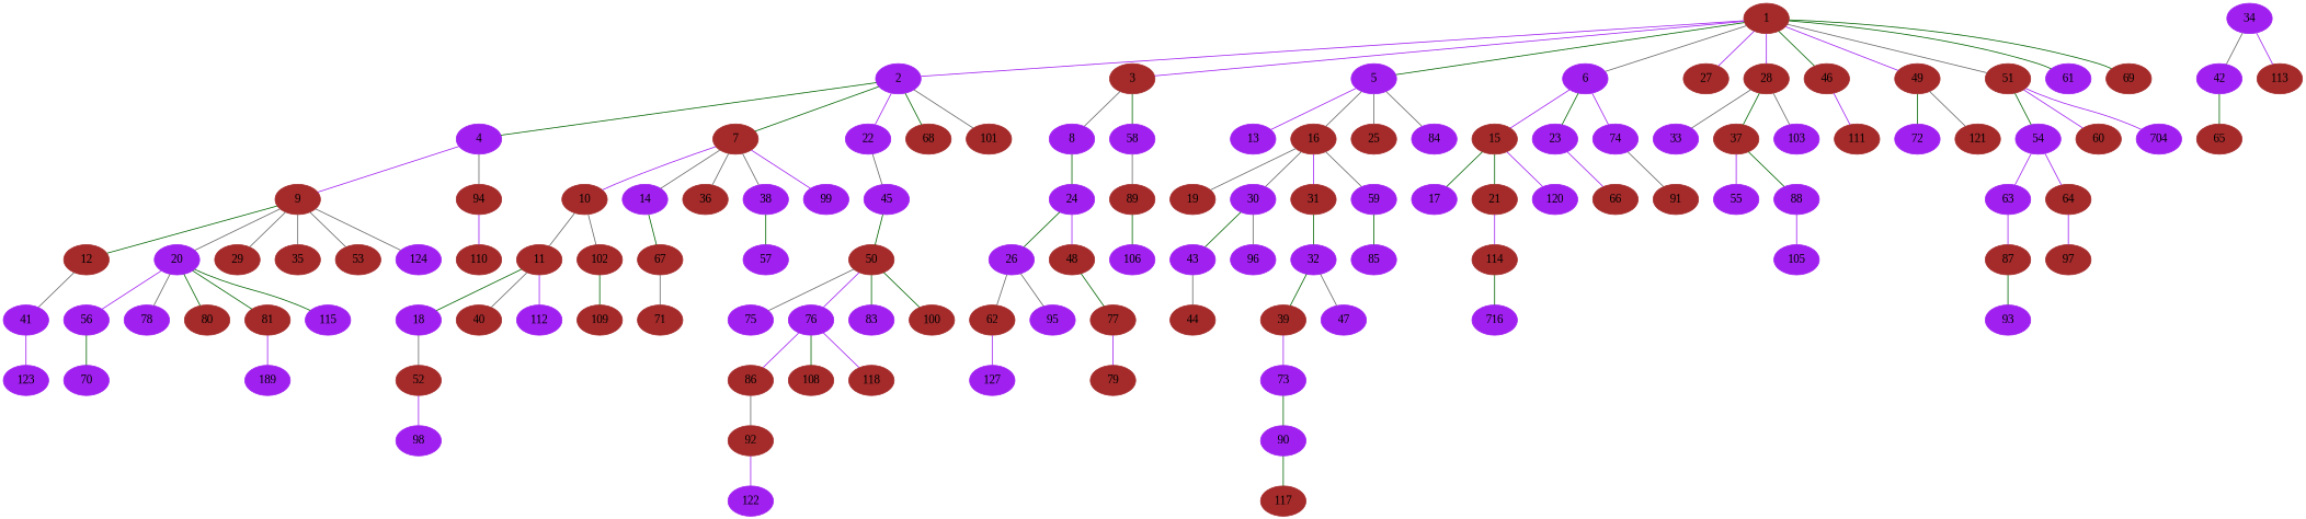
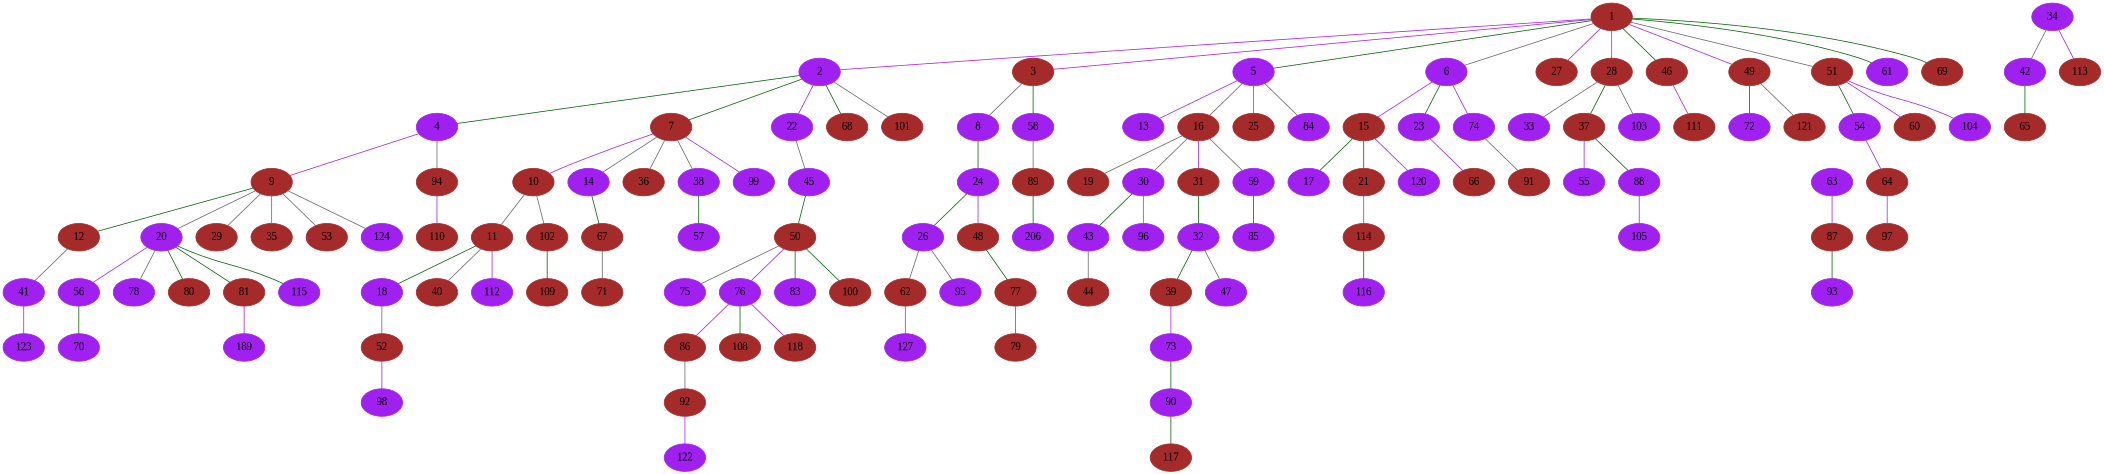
  graph {
    fontname="Liberation Serif"
    node [color=purple fontname="Liberation Serif" style=filled]
    edge [color=darkgreen fontname="Liberation Serif"]
    1 [color=brown]
    2
    3 [color=brown]
    5
    6
    27 [color=brown]
    28 [color=brown]
    46 [color=brown]
    49 [color=brown]
    51 [color=brown]
    61
    69 [color=brown]
    4
    7 [color=brown]
    22
    68 [color=brown]
    101 [color=brown]
    8
    58
    13
    16 [color=brown]
    25 [color=brown]
    84
    15 [color=brown]
    23
    74
    33
    37 [color=brown]
    103
    111 [color=brown]
    72
    121 [color=brown]
    54
    60 [color=brown]
-   104 [label=704]
+   104
    9 [color=brown]
    94 [color=brown]
    10 [color=brown]
    14
    36 [color=brown]
    38
    99
    45
    24
    89 [color=brown]
    12 [color=brown]
    20
    29 [color=brown]
    35 [color=brown]
    53 [color=brown]
    124
    110 [color=brown]
    19 [color=brown]
    30
    31 [color=brown]
    59
    17
    21 [color=brown]
    120
    66 [color=brown]
    91 [color=brown]
    11 [color=brown]
    102 [color=brown]
    67 [color=brown]
    57
    26
    48 [color=brown]
    41
    56
    78
    80 [color=brown]
    81 [color=brown]
    115
    18
    40 [color=brown]
    112
    109 [color=brown]
    52 [color=brown]
    123
    71 [color=brown]
    114 [color=brown]
    43
    96
    32
    85
    98
    70
    n88 [label=189]
-   116 [label=716]
+   116
    50 [color=brown]
    62 [color=brown]
    95
    77 [color=brown]
    n94 [label=127]
    55
    88
    34
    42
    113 [color=brown]
    44 [color=brown]
    39 [color=brown]
    47
    73
    65 [color=brown]
    105
    90
    75
    76
    83
    100 [color=brown]
    79 [color=brown]
    86 [color=brown]
    108 [color=brown]
    118 [color=brown]
    63
    64 [color=brown]
    87 [color=brown]
    97 [color=brown]
-   106
+   106 [label=206]
    93
    117 [color=brown]
    92 [color=brown]
    122
    1 -- 2 [color=purple]
    1 -- 3 [color=purple]
    1 -- 5
    1 -- 6 [color=gray40]
    1 -- 27 [color=purple]
    1 -- 28 [color=purple]
    1 -- 46
    1 -- 49 [color=purple]
    1 -- 51 [color=gray40]
    1 -- 61
    1 -- 69
    2 -- 4
    2 -- 7
    2 -- 22 [color=purple]
    2 -- 68
    2 -- 101 [color=gray40]
    3 -- 8 [color=gray40]
    3 -- 58
    5 -- 13 [color=purple]
    5 -- 16 [color=gray40]
    5 -- 25 [color=gray40]
    5 -- 84 [color=gray40]
    6 -- 15 [color=purple]
    6 -- 23
    6 -- 74 [color=purple]
    28 -- 33 [color=gray40]
    28 -- 37
    28 -- 103 [color=gray40]
    46 -- 111 [color=purple]
    49 -- 72
    49 -- 121 [color=gray40]
    51 -- 54
    51 -- 60 [color=purple]
    51 -- 104 [color=purple]
    4 -- 9 [color=purple]
    4 -- 94 [color=gray40]
    7 -- 10 [color=purple]
    7 -- 14 [color=gray40]
    7 -- 36 [color=gray40]
    7 -- 38 [color=gray40]
    7 -- 99 [color=purple]
    22 -- 45 [color=gray40]
    8 -- 24
    58 -- 89 [color=gray40]
    16 -- 19 [color=gray40]
    16 -- 30 [color=gray40]
    16 -- 31 [color=purple]
    16 -- 59 [color=gray40]
    15 -- 17
    15 -- 21
    15 -- 120 [color=purple]
    23 -- 66 [color=purple]
    74 -- 91 [color=gray40]
    37 -- 55 [color=purple]
    37 -- 88
-   54 -- 63 [color=purple]
    54 -- 64 [color=purple]
    9 -- 12
    9 -- 20 [color=gray40]
    9 -- 29 [color=gray40]
    9 -- 35 [color=gray40]
    9 -- 53 [color=gray40]
    9 -- 124 [color=gray40]
    94 -- 110 [color=purple]
    10 -- 11 [color=gray40]
    10 -- 102 [color=gray40]
    14 -- 67
    38 -- 57
    45 -- 50
    24 -- 26
    24 -- 48 [color=purple]
    89 -- 106
    12 -- 41 [color=gray40]
    20 -- 56 [color=purple]
    20 -- 78 [color=gray40]
    20 -- 80
    20 -- 81
    20 -- 115
    30 -- 43
    30 -- 96 [color=gray40]
    31 -- 32
    59 -- 85
    21 -- 114 [color=purple]
    11 -- 18
    11 -- 40 [color=gray40]
    11 -- 112 [color=purple]
    102 -- 109
    67 -- 71 [color=gray40]
    26 -- 62 [color=gray40]
    26 -- 95 [color=gray40]
    48 -- 77
    41 -- 123 [color=purple]
    56 -- 70
    81 -- n88 [color=purple]
    18 -- 52 [color=gray40]
    52 -- 98 [color=purple]
    114 -- 116
    43 -- 44 [color=gray40]
    32 -- 39
    32 -- 47 [color=gray40]
    50 -- 75 [color=gray40]
    50 -- 76 [color=purple]
    50 -- 83
    50 -- 100
    62 -- n94 [color=purple]
    77 -- 79 [color=purple]
    88 -- 105 [color=purple]
    34 -- 42 [color=gray40]
    34 -- 113 [color=purple]
    42 -- 65
    39 -- 73 [color=purple]
    73 -- 90
    90 -- 117
    76 -- 86 [color=purple]
    76 -- 108
    76 -- 118 [color=purple]
    86 -- 92 [color=gray40]
    63 -- 87 [color=purple]
    64 -- 97 [color=purple]
    87 -- 93
    92 -- 122 [color=purple]
  }
